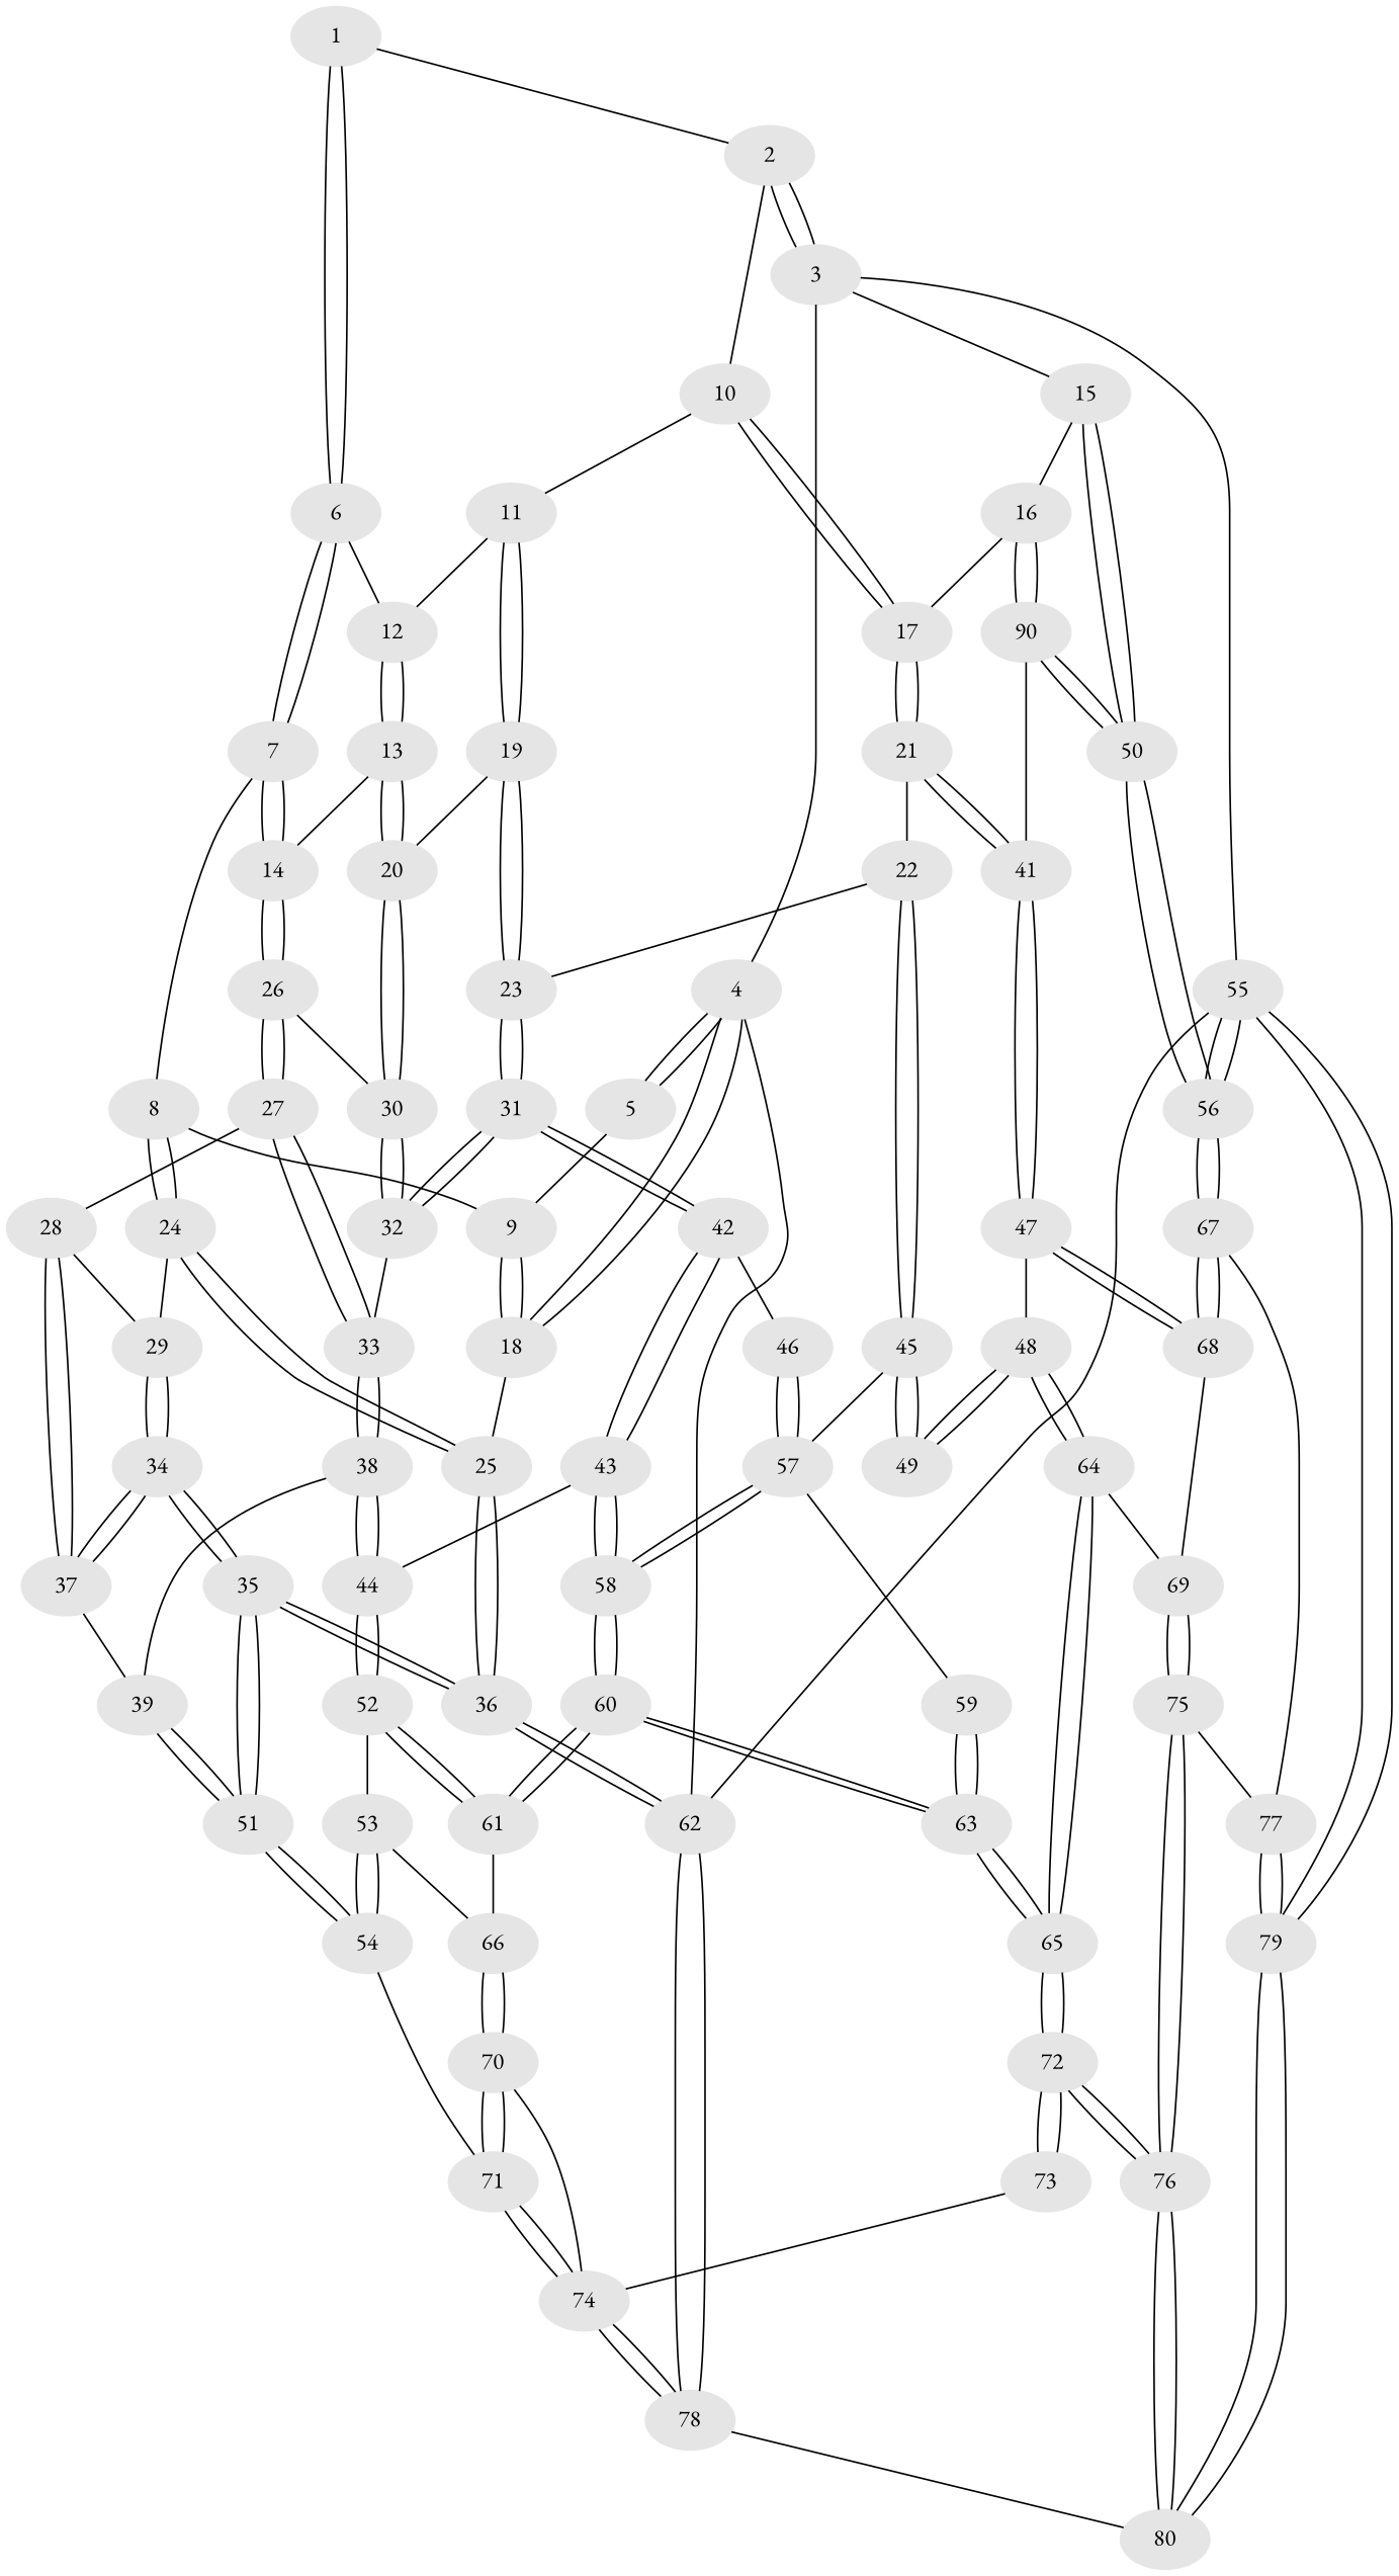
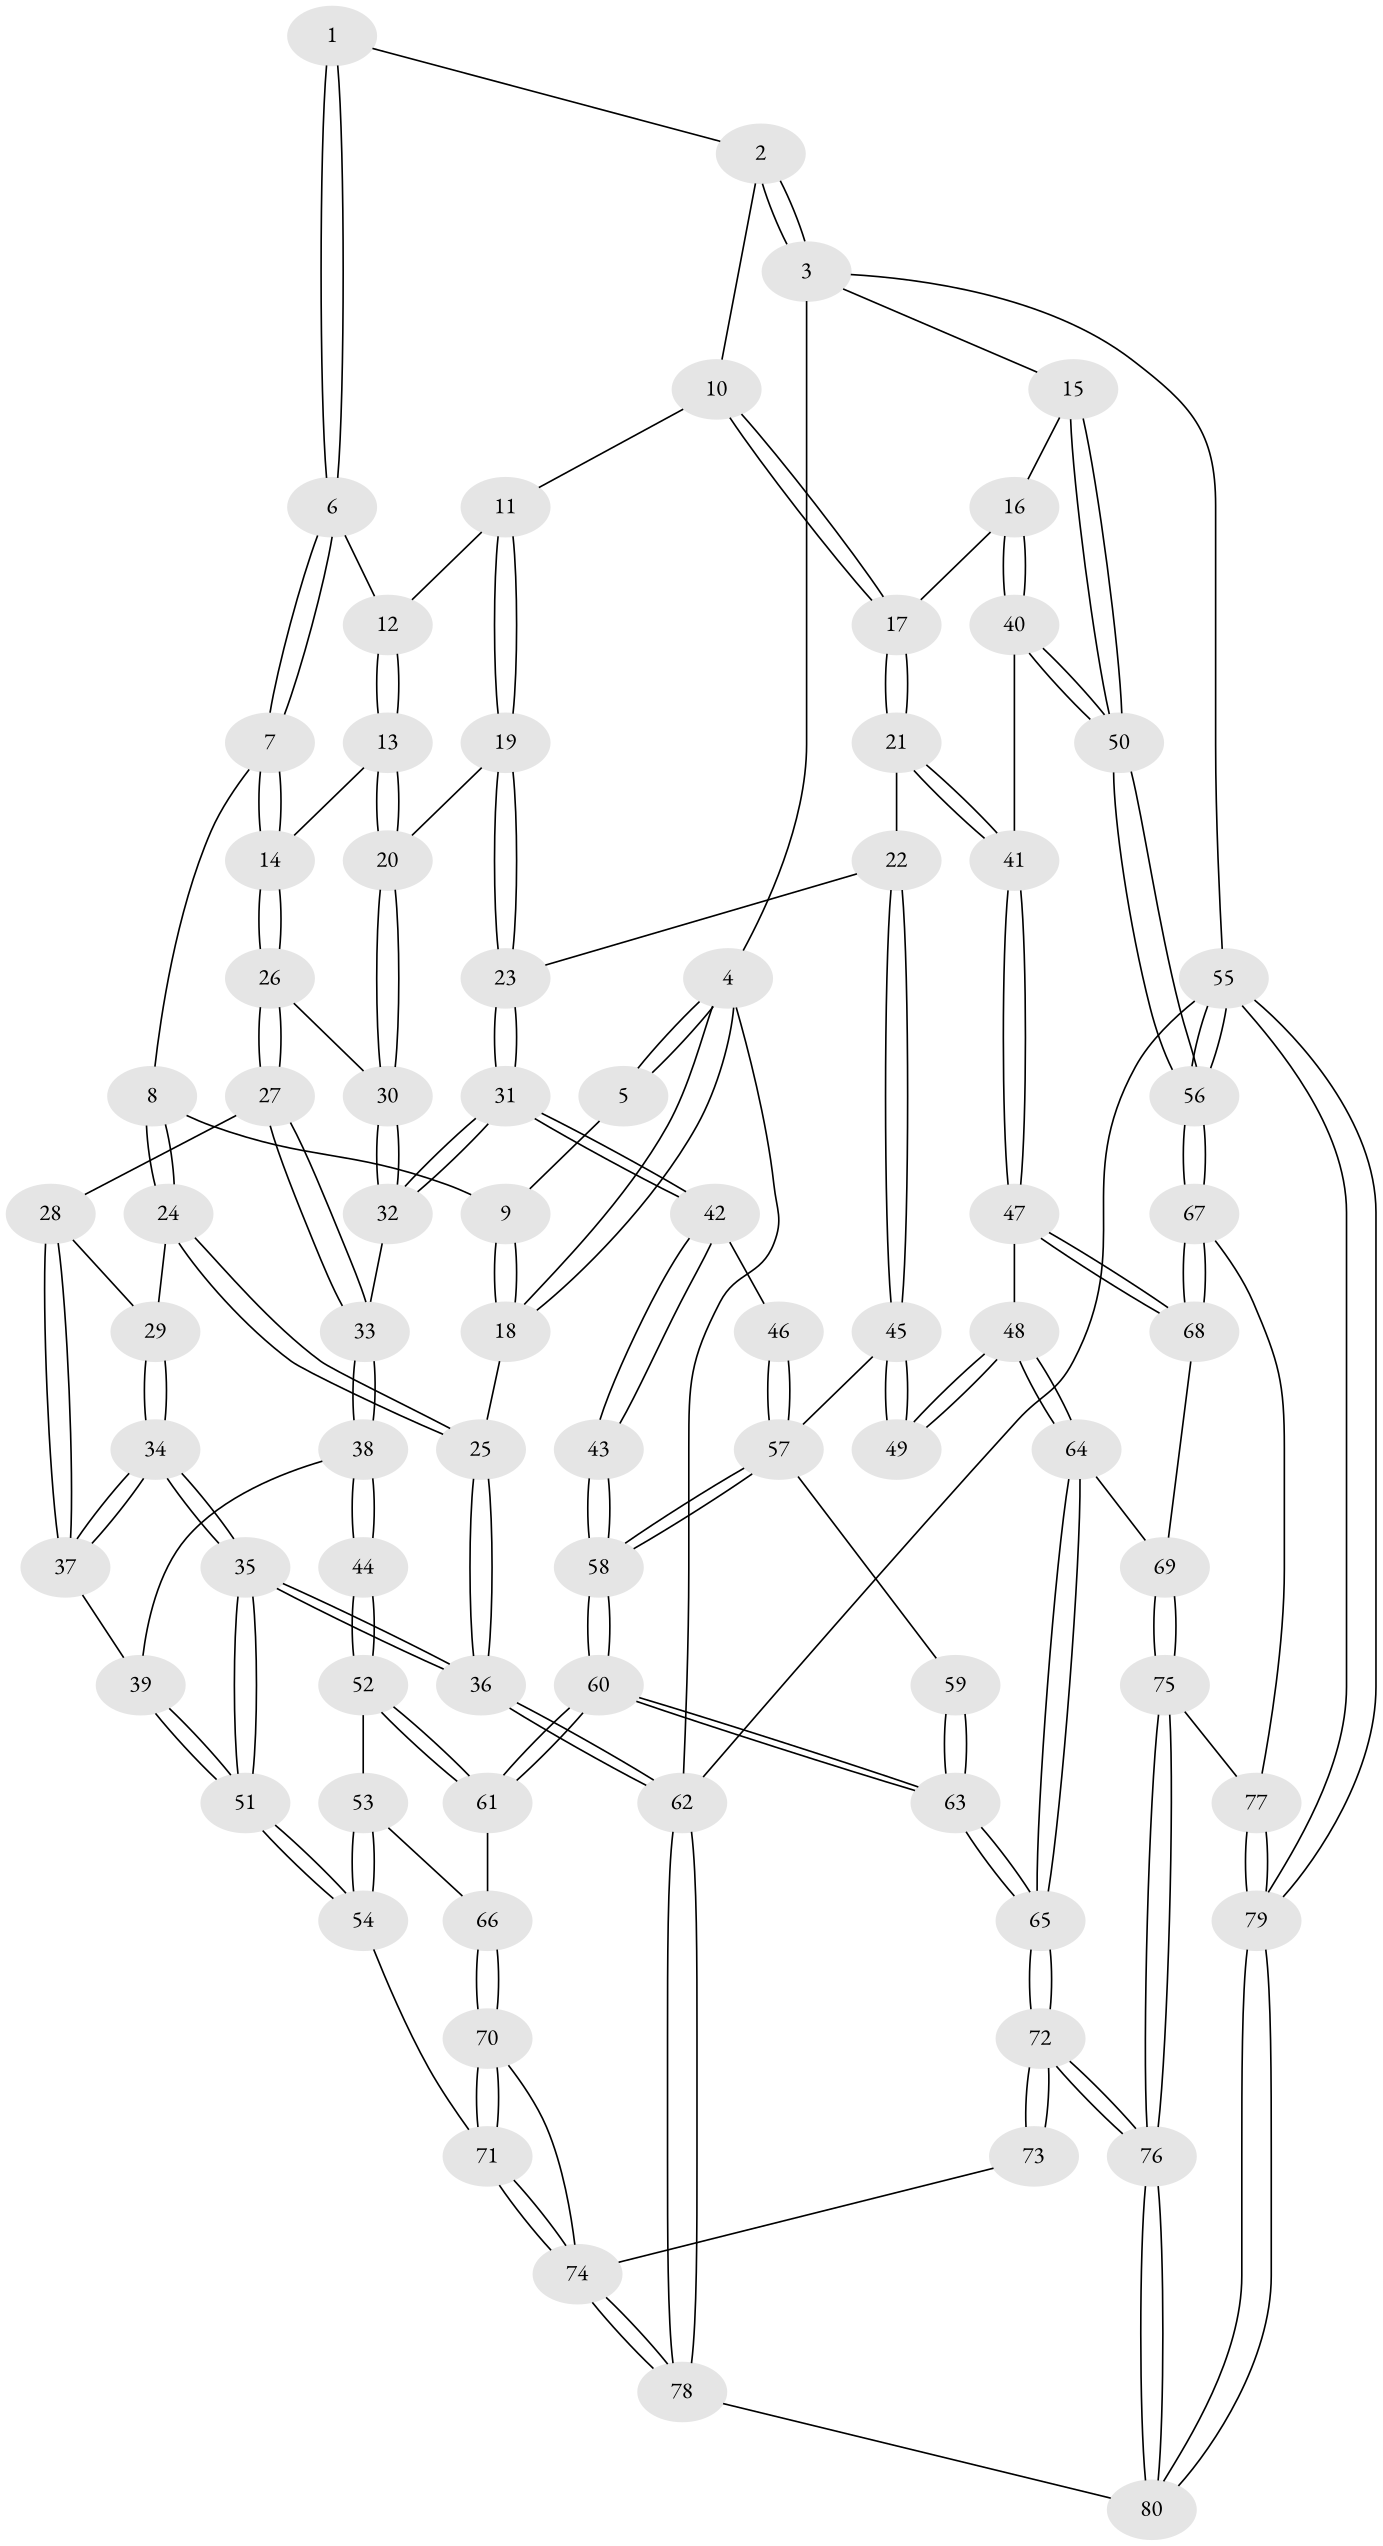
  graph {
    fontname="EB Garamond"
    node [color=gray90 fontname="EB Garamond" style=filled]
    edge [fontname="EB Garamond"]
    1
    2
    6
    3
    10
    7
    12
    4
    15
    55
    11
    17
    5
    18
    62
    16
    50
    56
    79
    9
    25
    78
    8
    14
    13
    24
    26
    29
    19
    21
    20
    23
    30
    27
-   40 [label=90]
+   40
    41
    22
    36
    31
    32
    45
    47
    49
    57
    42
    34
    28
    33
    37
    38
    39
    35
    43
    46
    44
    51
    54
    52
    48
    68
    58
    60
    53
    61
    59
    64
    69
    65
    63
    67
    71
    66
    70
    74
    80
    77
    72
    75
    73
    76
    1 -- 2
    1 -- 6
    1 -- 6
    2 -- 3
    2 -- 3
    2 -- 10
    6 -- 7
    6 -- 7
    6 -- 12
    3 -- 4
    3 -- 15
    3 -- 55
    10 -- 11
    10 -- 17
    10 -- 17
    7 -- 8
    7 -- 14
    7 -- 14
    12 -- 13
    12 -- 13
    4 -- 5
    4 -- 5
    4 -- 18
    4 -- 18
    4 -- 62
    15 -- 16
    15 -- 50
    15 -- 50
    55 -- 62
    55 -- 56
    55 -- 56
    55 -- 79
    55 -- 79
    11 -- 12
    11 -- 19
    11 -- 19
    17 -- 21
    17 -- 21
    5 -- 9
    18 -- 25
    62 -- 78
    62 -- 78
    16 -- 17
    16 -- 40
    16 -- 40
    50 -- 56
    50 -- 56
    56 -- 67
    56 -- 67
    79 -- 80
    79 -- 80
    9 -- 18
    9 -- 18
    25 -- 36
    25 -- 36
    78 -- 80
    8 -- 9
    8 -- 24
    8 -- 24
    14 -- 26
    14 -- 26
    13 -- 14
    13 -- 20
    13 -- 20
    24 -- 25
    24 -- 25
    24 -- 29
    26 -- 30
    26 -- 27
    26 -- 27
    29 -- 34
    29 -- 34
    19 -- 20
    19 -- 23
    19 -- 23
    21 -- 41
    21 -- 41
    21 -- 22
    20 -- 30
    20 -- 30
    23 -- 31
    23 -- 31
    30 -- 32
    30 -- 32
    27 -- 28
    27 -- 33
    27 -- 33
    40 -- 50
    40 -- 50
    40 -- 41
    41 -- 47
    41 -- 47
    22 -- 23
    22 -- 45
    22 -- 45
    36 -- 62
    36 -- 62
    31 -- 32
    31 -- 32
    31 -- 42
    31 -- 42
    32 -- 33
    45 -- 49
    45 -- 49
    45 -- 57
    47 -- 48
    47 -- 68
    47 -- 68
    57 -- 58
    57 -- 58
    57 -- 59
    42 -- 43
    42 -- 43
    42 -- 46
    34 -- 37
    34 -- 37
    34 -- 35
    34 -- 35
    28 -- 29
    28 -- 37
    28 -- 37
    33 -- 38
    33 -- 38
    37 -- 39
    38 -- 39
    38 -- 44
    38 -- 44
    39 -- 51
    39 -- 51
    35 -- 36
    35 -- 36
    35 -- 51
    35 -- 51
-   43 -- 44
    43 -- 58
    43 -- 58
    46 -- 57
    46 -- 57
    44 -- 52
    44 -- 52
    51 -- 54
    51 -- 54
    54 -- 71
    52 -- 53
    52 -- 61
    52 -- 61
    48 -- 49
    48 -- 49
    48 -- 64
    48 -- 64
    68 -- 69
    58 -- 60
    58 -- 60
    60 -- 61
    60 -- 61
    60 -- 63
    60 -- 63
    53 -- 54
    53 -- 54
    53 -- 66
    61 -- 66
    59 -- 63
    59 -- 63
    64 -- 69
    64 -- 65
    64 -- 65
    69 -- 75
    69 -- 75
    65 -- 72
    65 -- 72
    63 -- 65
    63 -- 65
    67 -- 68
    67 -- 68
    67 -- 77
    71 -- 74
    71 -- 74
    66 -- 70
    66 -- 70
    70 -- 71
    70 -- 71
    70 -- 74
    74 -- 78
    74 -- 78
    77 -- 79
    77 -- 79
    72 -- 73
    72 -- 73
    72 -- 76
    72 -- 76
    75 -- 77
    75 -- 76
    75 -- 76
    73 -- 74
    76 -- 80
    76 -- 80
  }
